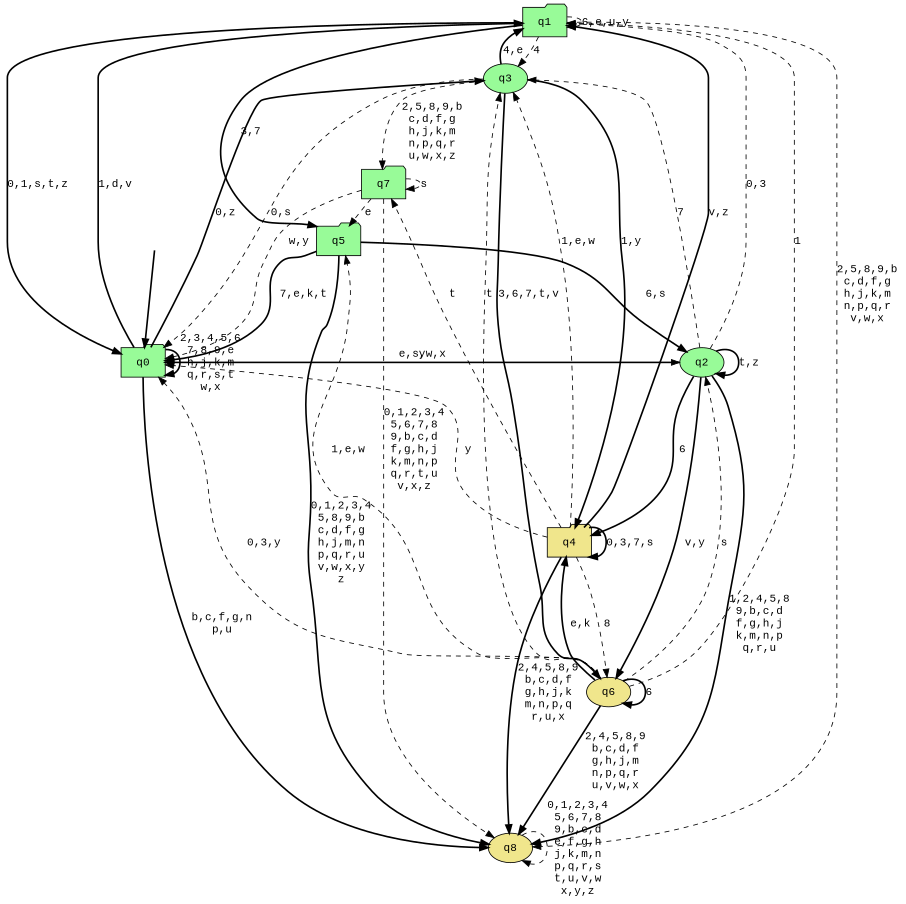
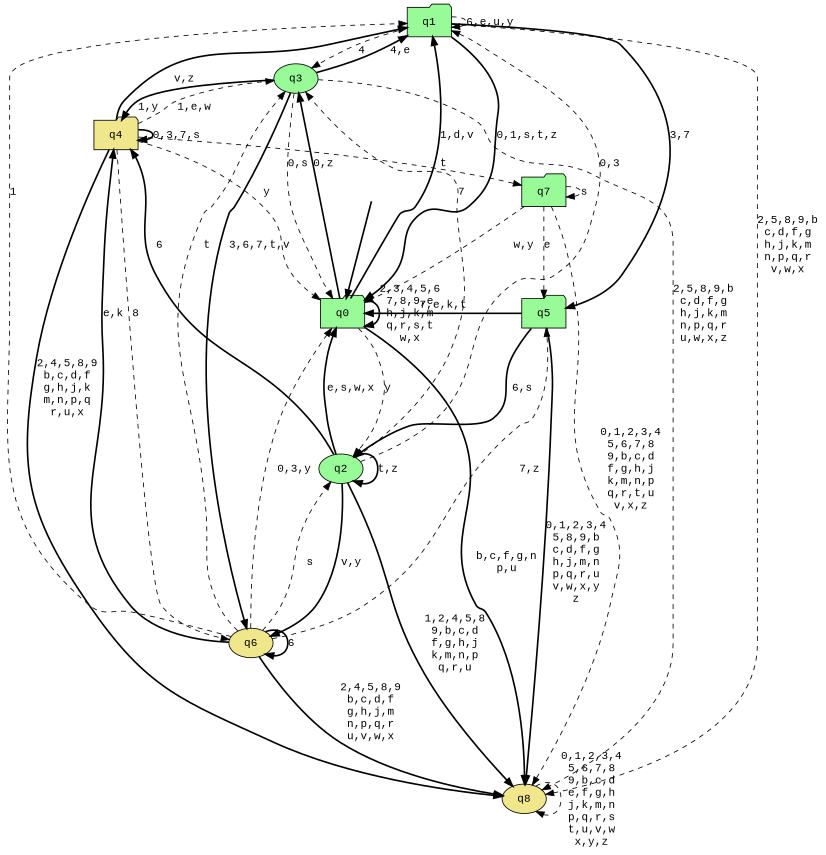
  digraph {
    fontname="Liberation Mono"
    rankdir=TB
    node [fontname="Liberation Mono" shape=folder style="rounded,filled" color=black fillcolor=palegreen]
    edge [fontname="Liberation Mono" style=bold]
    __start0 [height=0 shape=none style=invis width=0 color="" fillcolor=""]
    n2 [label=q0 style=filled]
    n3 [label=q1]
    n4 [label=q2 shape=ellipse]
    n5 [label=q3 shape=ellipse]
    n6 [fillcolor=khaki label=q8 shape=ellipse style=filled]
    n7 [label=q5]
    n8 [fillcolor=khaki label=q6 shape=ellipse]
    n9 [fillcolor=khaki label=q4]
    n10 [label=q7 style=filled]
    subgraph cluster_1 {
      nodesep=0.15
      ranksep=0.15
      style=invis
      __start0
      n2
    }
    __start0 -> n2 [penwidth=2]
    n2 -> n2 [label="2,3,4,5,6\n7,8,9,e\nh,j,k,m\nq,r,s,t\nw,x"]
    n2 -> n3 [label="1,d,v"]
    n2 -> n4 [label=y style=dashed]
    n2 -> n5 [label="0,z"]
    n2 -> n6 [label="b,c,f,g,n\np,u"]
    n3 -> n2 [label="0,1,s,t,z"]
    n3 -> n3 [label="6,e,u,y" style=dashed]
    n3 -> n5 [label=4 style=dashed]
    n3 -> n6 [label="2,5,8,9,b\nc,d,f,g\nh,j,k,m\nn,p,q,r\nv,w,x" style=dashed]
    n3 -> n7 [label="3,7"]
    n4 -> n2 [label="e,s,w,x"]
    n4 -> n3 [label="0,3" style=dashed]
    n4 -> n4 [label="t,z"]
    n4 -> n5 [label=7 style=dashed]
    n4 -> n6 [label="1,2,4,5,8\n9,b,c,d\nf,g,h,j\nk,m,n,p\nq,r,u"]
    n4 -> n8 [label="v,y"]
    n4 -> n9 [label=6]
    n5 -> n2 [label="0,s" style=dashed]
    n5 -> n3 [label="4,e"]
-   n5 -> n10 [label="2,5,8,9,b\nc,d,f,g\nh,j,k,m\nn,p,q,r\nu,w,x,z" style=dashed]
+   n5 -> n6 [label="2,5,8,9,b\nc,d,f,g\nh,j,k,m\nn,p,q,r\nu,w,x,z" style=dashed]
    n5 -> n8 [label="3,6,7,t,v"]
    n5 -> n9 [label="1,y"]
    n6 -> n6 [label="0,1,2,3,4\n5,6,7,8\n9,b,c,d\ne,f,g,h\nj,k,m,n\np,q,r,s\nt,u,v,w\nx,y,z" style=dashed]
    n7 -> n2 [label="7,e,k,t"]
    n7 -> n4 [label="6,s"]
    n7 -> n6 [label="0,1,2,3,4\n5,8,9,b\nc,d,f,g\nh,j,m,n\np,q,r,u\nv,w,x,y\nz"]
    n8 -> n2 [label="0,3,y" style=dashed]
    n8 -> n3 [label=1 style=dashed]
    n8 -> n4 [label=s style=dashed]
    n8 -> n5 [label=t style=dashed]
    n8 -> n6 [label="2,4,5,8,9\nb,c,d,f\ng,h,j,m\nn,p,q,r\nu,v,w,x"]
-   n8 -> n7 [label="1,e,w" style=dashed]
+   n8 -> n7 [label="7,z" style=dashed]
    n8 -> n8 [label=6]
    n8 -> n9 [label="e,k"]
    n9 -> n2 [label=y style=dashed]
    n9 -> n3 [label="v,z"]
    n9 -> n5 [label="1,e,w" style=dashed]
    n9 -> n6 [label="2,4,5,8,9\nb,c,d,f\ng,h,j,k\nm,n,p,q\nr,u,x"]
    n9 -> n8 [label=8 style=dashed]
    n9 -> n9 [label="0,3,7,s"]
    n9 -> n10 [label=t style=dashed]
    n10 -> n2 [label="w,y" style=dashed]
    n10 -> n6 [label="0,1,2,3,4\n5,6,7,8\n9,b,c,d\nf,g,h,j\nk,m,n,p\nq,r,t,u\nv,x,z" style=dashed]
    n10 -> n7 [label=e style=dashed]
    n10 -> n10 [label=s style=dashed]
  }
